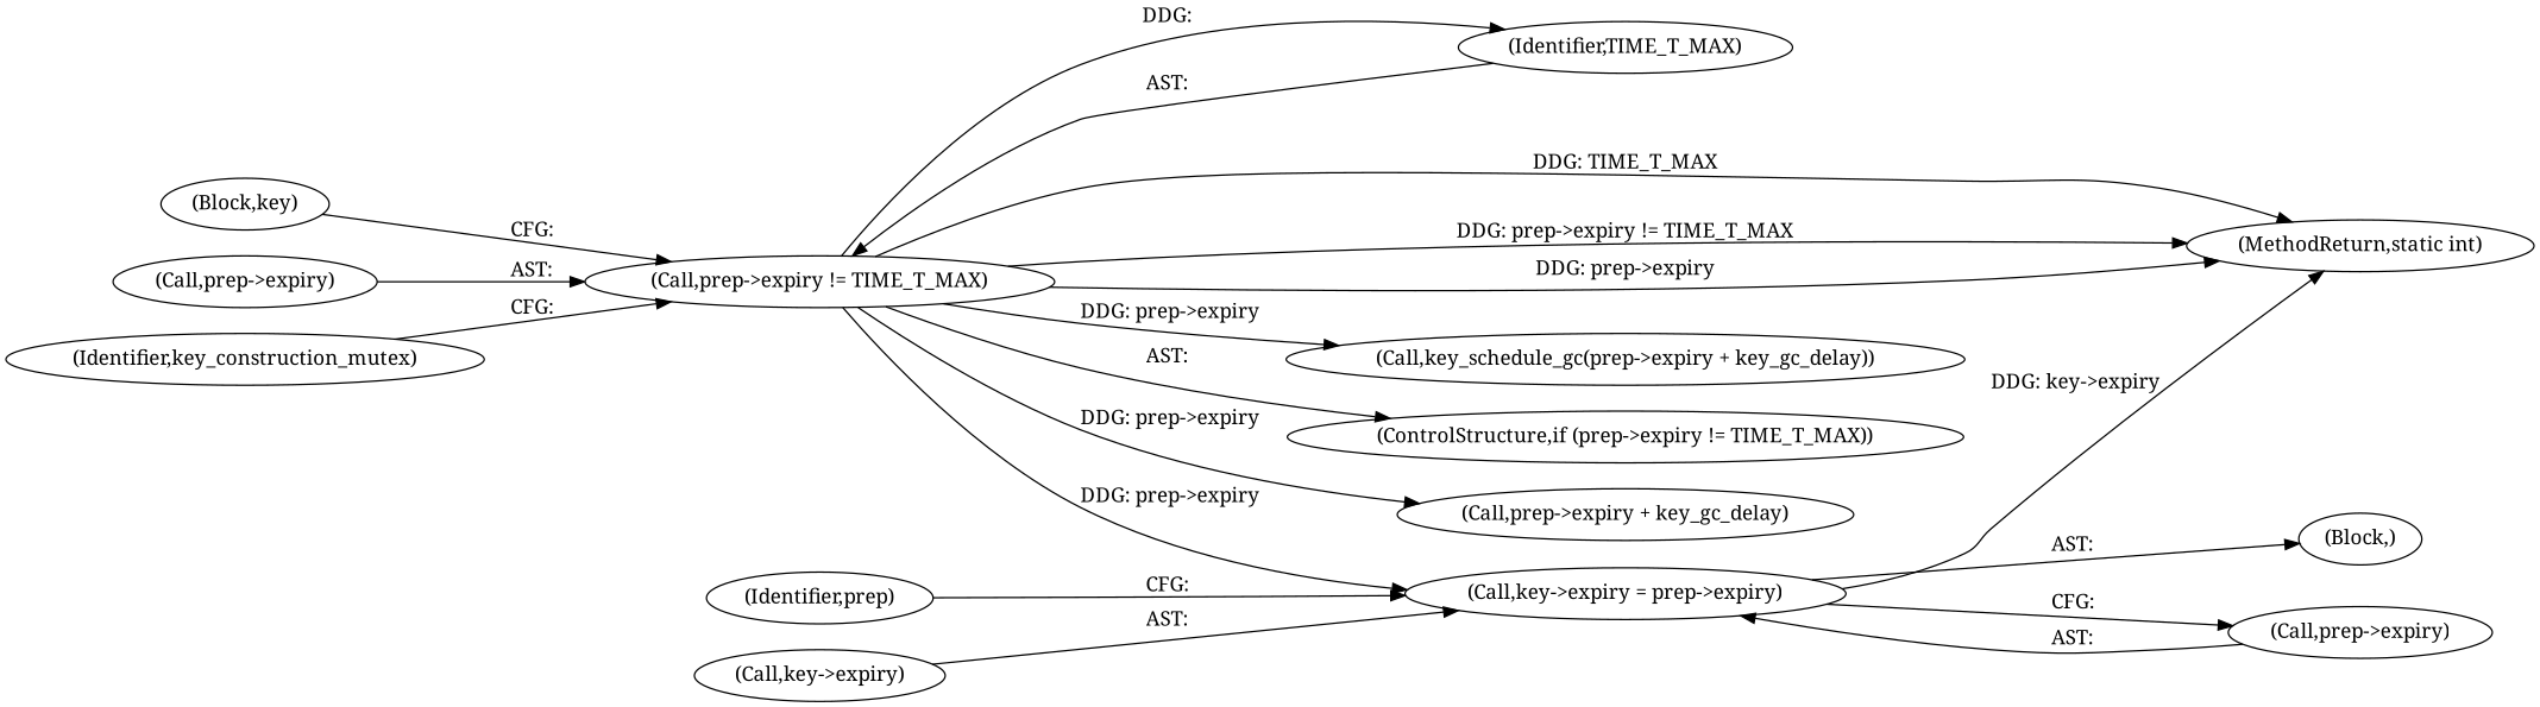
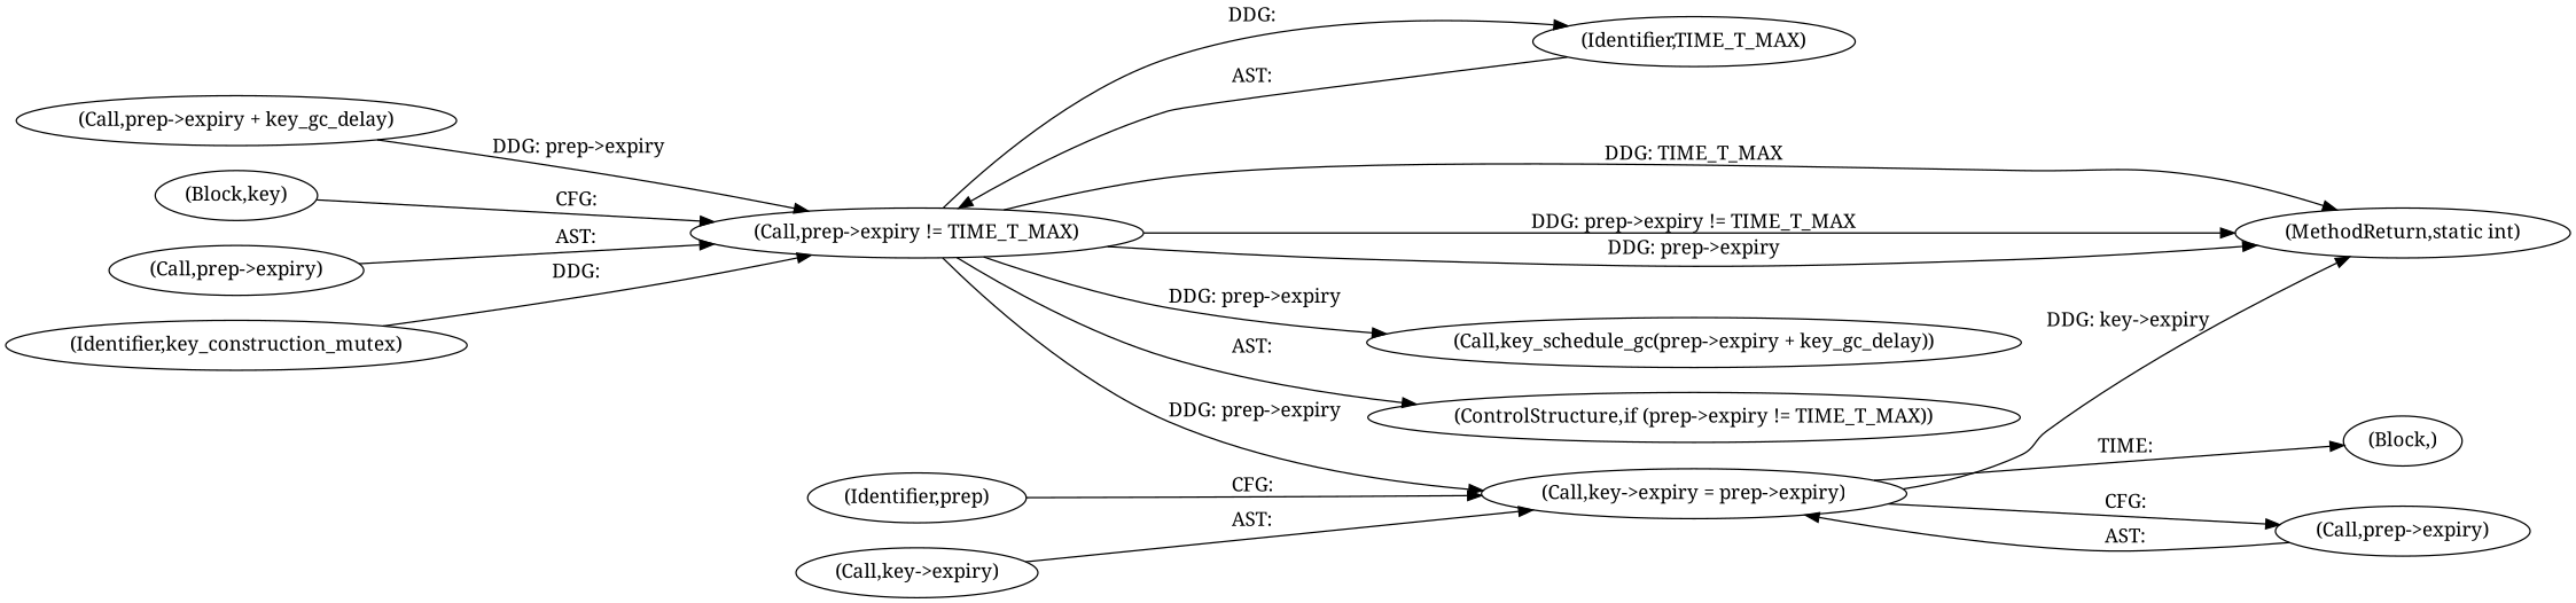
  digraph {
    fontname="Noto Serif"
    rankdir=LR
    node [fontname="Noto Serif"]
    edge [fontname="Noto Serif"]
    n1 [label="(Call,key->expiry = prep->expiry)"]
    n2 [label="(MethodReturn,static int)"]
    n3 [label="(Block,)"]
    n4 [label="(Call,prep->expiry)"]
    n5 [label="(Call,prep->expiry != TIME_T_MAX)"]
    n6 [label="(Call,key_schedule_gc(prep->expiry + key_gc_delay))"]
    n7 [label="(ControlStructure,if (prep->expiry != TIME_T_MAX))"]
    n8 [label="(Call,prep->expiry + key_gc_delay)"]
    n9 [label="(Identifier,TIME_T_MAX)"]
    n10 [label="(Block,key)"]
    n11 [label="(Identifier,prep)"]
    n12 [label="(Call,prep->expiry)"]
    n13 [label="(Call,key->expiry)"]
    n14 [label="(Identifier,key_construction_mutex)"]
    n1 -> n2 [label="DDG: key->expiry"]
-   n1 -> n3 [label="AST: "]
+   n1 -> n3 [label="TIME: "]
    n1 -> n4 [label="CFG: "]
    n4 -> n1 [label="AST: "]
    n5 -> n1 [label="DDG: prep->expiry"]
    n5 -> n2 [label="DDG: TIME_T_MAX"]
    n5 -> n2 [label="DDG: prep->expiry != TIME_T_MAX"]
    n5 -> n2 [label="DDG: prep->expiry"]
    n5 -> n6 [label="DDG: prep->expiry"]
    n5 -> n7 [label="AST: "]
-   n5 -> n8 [label="DDG: prep->expiry"]
+   n8 -> n5 [label="DDG: prep->expiry"]
    n5 -> n9 [label="DDG: "]
    n9 -> n5 [label="AST: "]
    n10 -> n5 [label="CFG: "]
    n11 -> n1 [label="CFG: "]
    n12 -> n5 [label="AST: "]
    n13 -> n1 [label="AST: "]
-   n14 -> n5 [label="CFG: "]
+   n14 -> n5 [label="DDG: "]
  }
